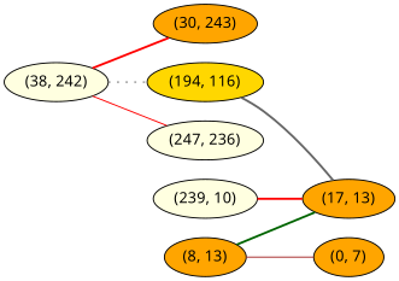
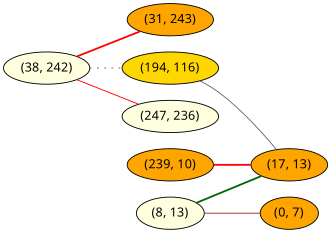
  graph {
    fontname="Noto Sans"
    rankdir=LR
    node [fillcolor=lightyellow fontname="Noto Sans" style=filled]
    edge [color=red fontname="Noto Sans" style=bold weight=1]
-   "(31, 243)" [fillcolor=orange label="(30, 243)"]
+   "(31, 243)" [fillcolor=orange]
    "(38, 242)"
    "(194, 116)" [fillcolor=gold]
    "(247, 236)"
    n5 [fillcolor=orange label="(17, 13)"]
    n6 [fillcolor=orange label="(0, 7)"]
-   "(8, 13)" [fillcolor=orange]
-   "(239, 10)"
+   "(8, 13)"
+   "(239, 10)" [fillcolor=orange]
    "(38, 242)" -- "(31, 243)"
    "(38, 242)" -- "(194, 116)" [color=gray40 style=dotted]
    "(38, 242)" -- "(247, 236)" [style=solid]
-   "(194, 116)" -- n5 [color=gray40]
+   "(194, 116)" -- n5 [color=gray40 style=solid]
    "(8, 13)" -- n5 [color=darkgreen]
    "(8, 13)" -- n6 [color=brown style=solid weight=4]
    "(239, 10)" -- n5
  }
